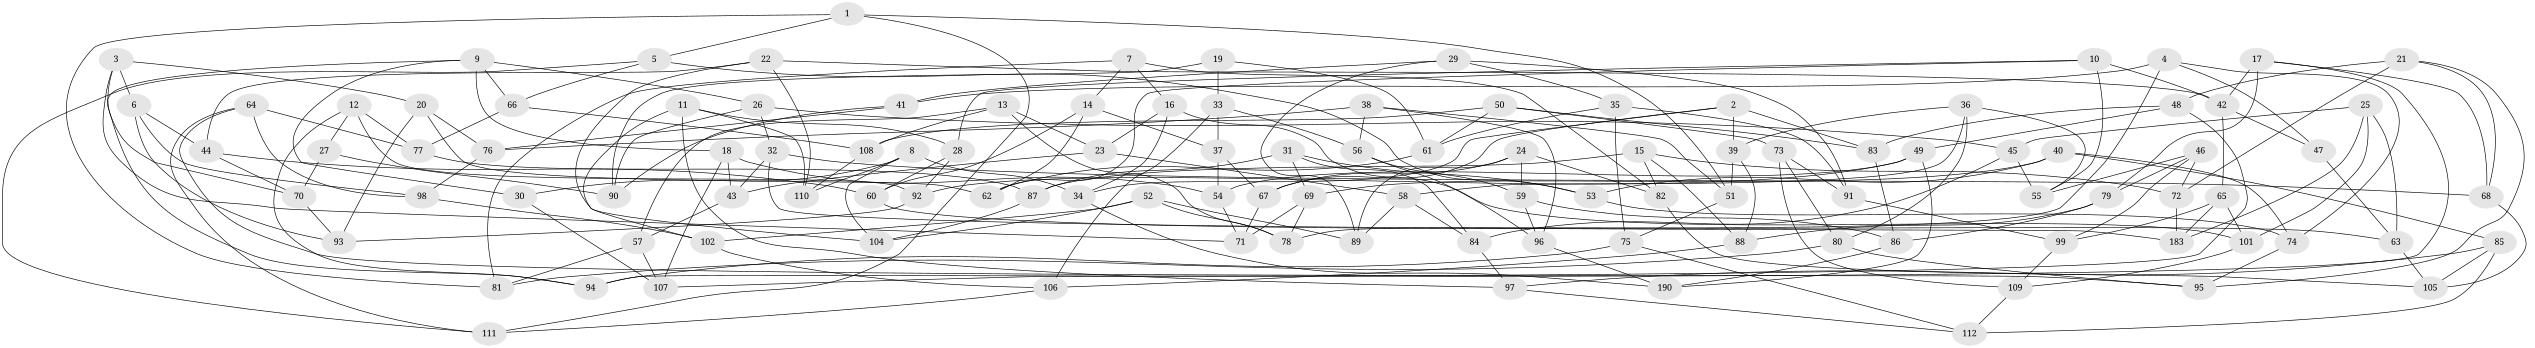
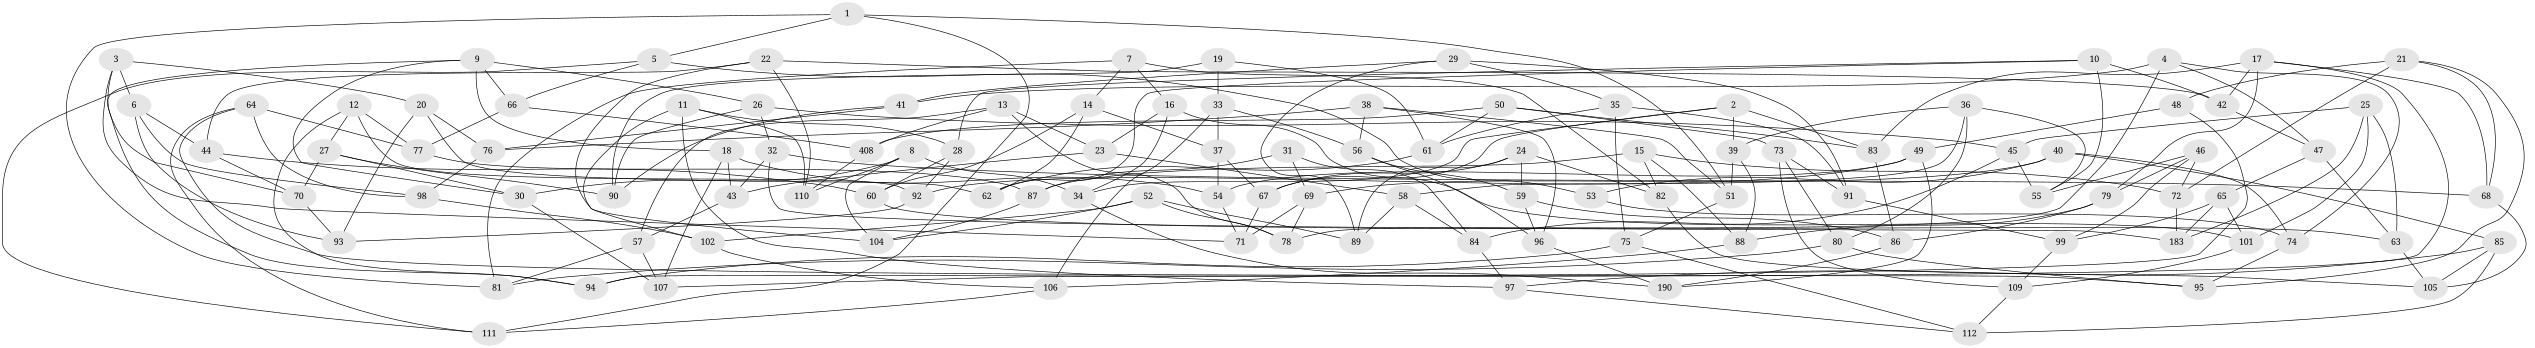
  graph {
    fontname="Noto Serif"
    node [color=gray90 fontname="Noto Serif" style=filled]
    edge [fontname="Noto Serif"]
    1
    5
    51
    81
    111
    53
    66
    75
    2
    34
    39
    67
    83
    n14 [label=190]
    88
    71
    86
    3
    6
    20
    70
    44
    93
    98
    62
    76
    4
    41
    47
    74
    78
    90
    63
    65
    95
    77
-   108
+   108 [label=408]
    60
    102
    7
    14
    16
    82
    37
    23
    101
    105
    8
    30
    104
    110
    107
    9
    18
    26
    94
    43
    54
    45
    32
    10
    28
    42
    55
    92
    11
    97
    112
    106
    12
    27
    87
    13
    57
    58
    15
    72
    n78 [label=183]
    109
    17
    68
    79
    19
    33
    61
    56
    21
    48
    49
    22
    89
    84
    24
    59
    96
    25
    29
    35
    91
    99
    31
    69
    36
    80
    38
    40
    85
    46
    50
    73
    52
    64
    1 -- 5
    1 -- 51
    1 -- 81
    1 -- 111
    5 -- 111
    5 -- 53
    5 -- 66
    51 -- 75
    53 -- 74
    66 -- 77
    66 -- 108
    75 -- 94
    75 -- 112
    2 -- 34
    2 -- 39
    2 -- 67
    2 -- 83
    34 -- n14
    39 -- 51
    39 -- 88
    67 -- 71
    83 -- 86
    88 -- 106
    86 -- n14
    3 -- 71
    3 -- 6
    3 -- 20
    3 -- 70
    6 -- 44
    6 -- 93
    6 -- 98
    20 -- 93
    20 -- 62
    20 -- 76
    70 -- 93
    44 -- 70
    44 -- 60
    98 -- 102
    76 -- 98
    4 -- 41
    4 -- 47
    4 -- 74
    4 -- 78
    41 -- 76
    41 -- 90
    47 -- 63
-   42 -- 65
+   47 -- 65
    74 -- 95
    63 -- 105
    65 -- 101
    65 -- n78
    65 -- 99
    77 -- 87
    108 -- 110
    60 -- 63
    102 -- 106
    7 -- 81
    7 -- 14
    7 -- 16
    7 -- 82
    14 -- 62
    14 -- 60
    14 -- 37
    16 -- 34
    16 -- 23
    16 -- 101
    82 -- 105
    37 -- 67
    37 -- 54
    23 -- 43
    23 -- 58
    101 -- 109
    8 -- 34
    8 -- 30
    8 -- 104
    8 -- 110
    30 -- 107
    9 -- 66
    9 -- 30
    9 -- 18
    9 -- 26
    9 -- 94
    18 -- 107
    18 -- 43
    18 -- 54
    26 -- 90
    26 -- 45
    26 -- 32
    43 -- 57
    54 -- 71
    45 -- 55
    45 -- 84
    32 -- 43
    32 -- n78
    32 -- 68
    10 -- 62
    10 -- 28
    10 -- 42
    10 -- 55
    28 -- 60
    28 -- 92
    42 -- 47
    92 -- 93
    11 -- 102
    11 -- 110
    11 -- 28
    11 -- 97
    97 -- 112
    106 -- 111
    12 -- 77
    12 -- 94
    12 -- 92
    12 -- 27
    27 -- 70
    27 -- 90
+   27 -- 30
    87 -- 104
    13 -- 78
    13 -- 108
    13 -- 23
    13 -- 57
    57 -- 81
    57 -- 107
    58 -- 89
    58 -- 84
    15 -- 88
    15 -- 82
    15 -- 87
    15 -- 72
    72 -- n78
    109 -- 112
    17 -- 94
    17 -- 42
    17 -- 68
    17 -- 79
    68 -- 105
    79 -- 88
    79 -- 86
    19 -- 90
    19 -- 33
    19 -- 61
    33 -- 37
    33 -- 106
    33 -- 56
    61 -- 62
    56 -- 59
    56 -- 96
    21 -- 95
    21 -- 72
    21 -- 68
    21 -- 48
-   48 -- 83
+   17 -- 83
    48 -- 107
    48 -- 49
    49 -- n14
    49 -- 54
    49 -- 92
    22 -- 44
    22 -- 104
    22 -- 110
    22 -- 42
    84 -- 97
    24 -- 67
    24 -- 82
    24 -- 89
    24 -- 59
    59 -- 86
    59 -- 96
    96 -- n14
    25 -- 63
    25 -- 101
    25 -- 45
    25 -- n78
    29 -- 41
    29 -- 89
    29 -- 35
    29 -- 91
    35 -- 75
    35 -- 61
    35 -- 91
    91 -- 99
    99 -- 109
-   31 -- 53
    31 -- 87
    31 -- 84
    31 -- 69
    69 -- 71
    69 -- 78
    36 -- 39
    36 -- 55
    36 -- 58
    36 -- 80
    80 -- 81
    80 -- 95
    38 -- 51
    38 -- 76
    38 -- 56
    38 -- 96
    40 -- 53
    40 -- 74
    40 -- 69
    40 -- 85
    85 -- 105
    85 -- 97
    85 -- 112
    46 -- 55
    46 -- 72
    46 -- 79
    46 -- 99
    50 -- 83
    50 -- 108
    50 -- 61
    50 -- 73
    73 -- 109
    73 -- 91
    73 -- 80
    52 -- 78
    52 -- 102
    52 -- 104
    52 -- 89
    64 -- 111
    64 -- 98
    64 -- 95
    64 -- 77
  }
